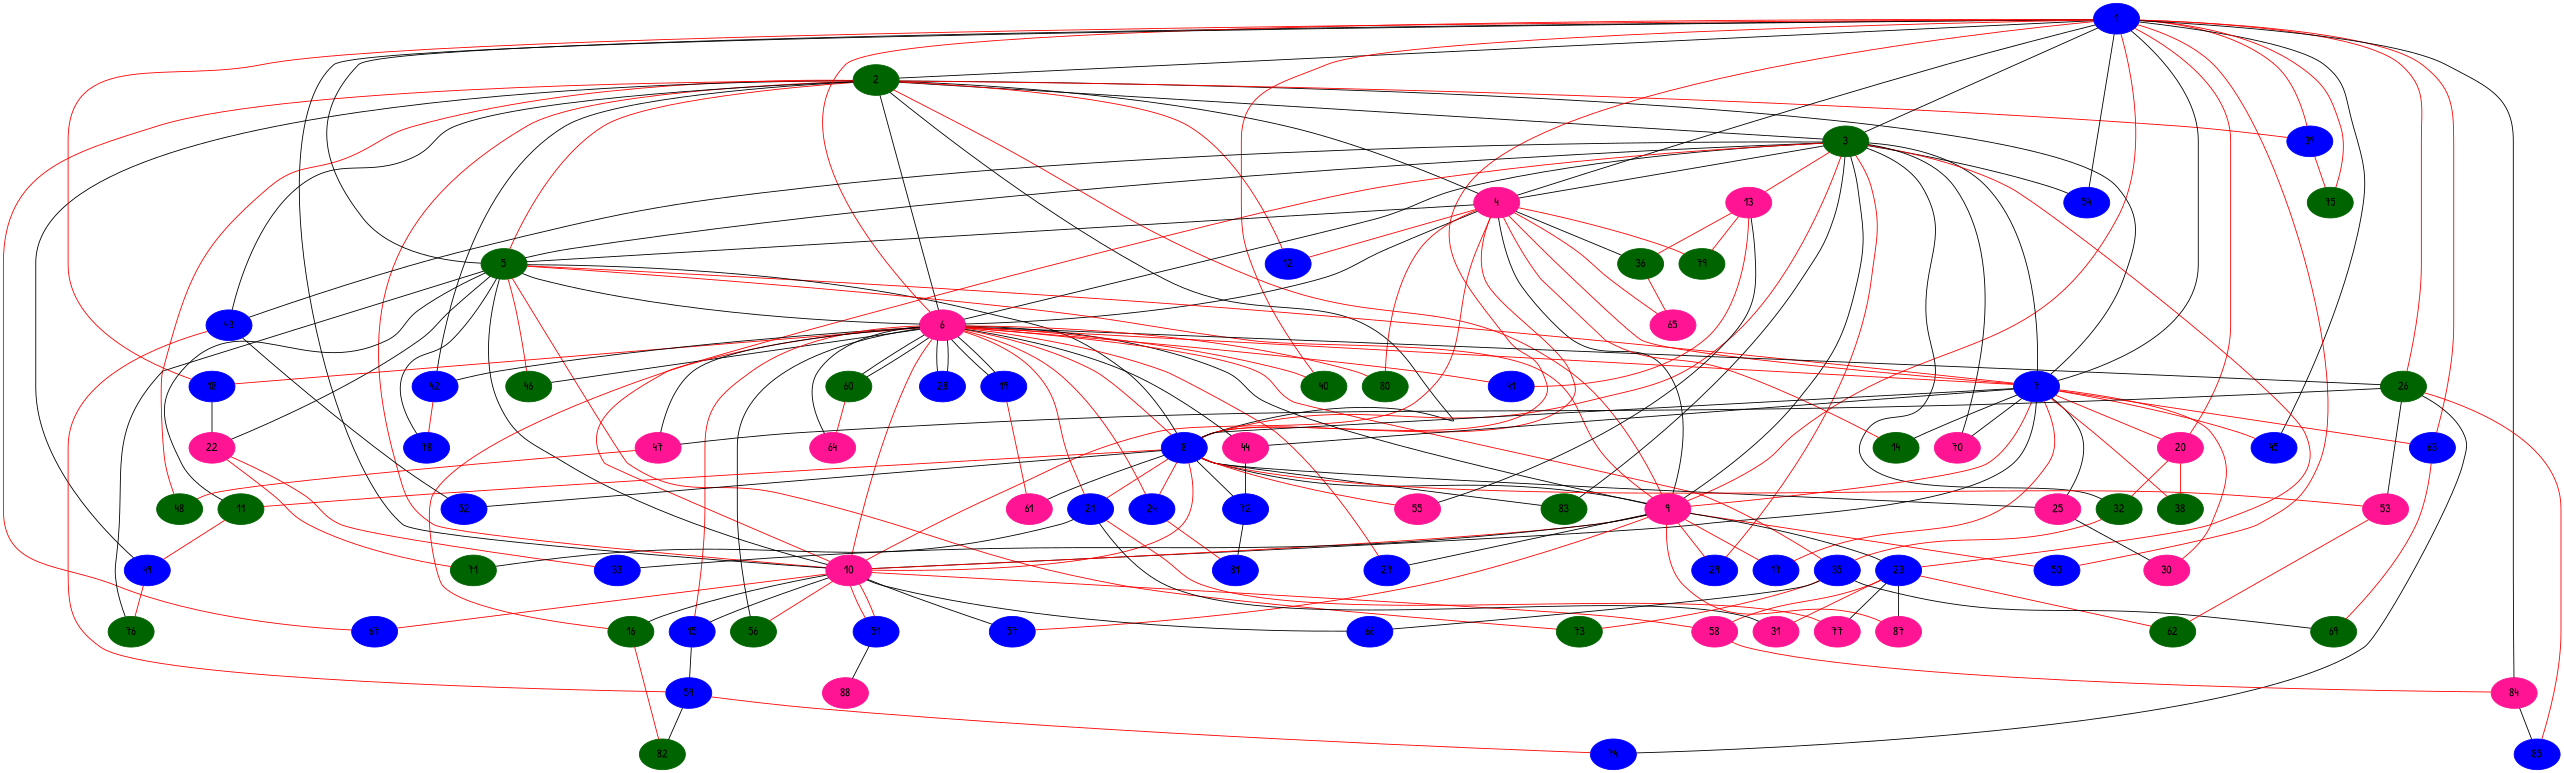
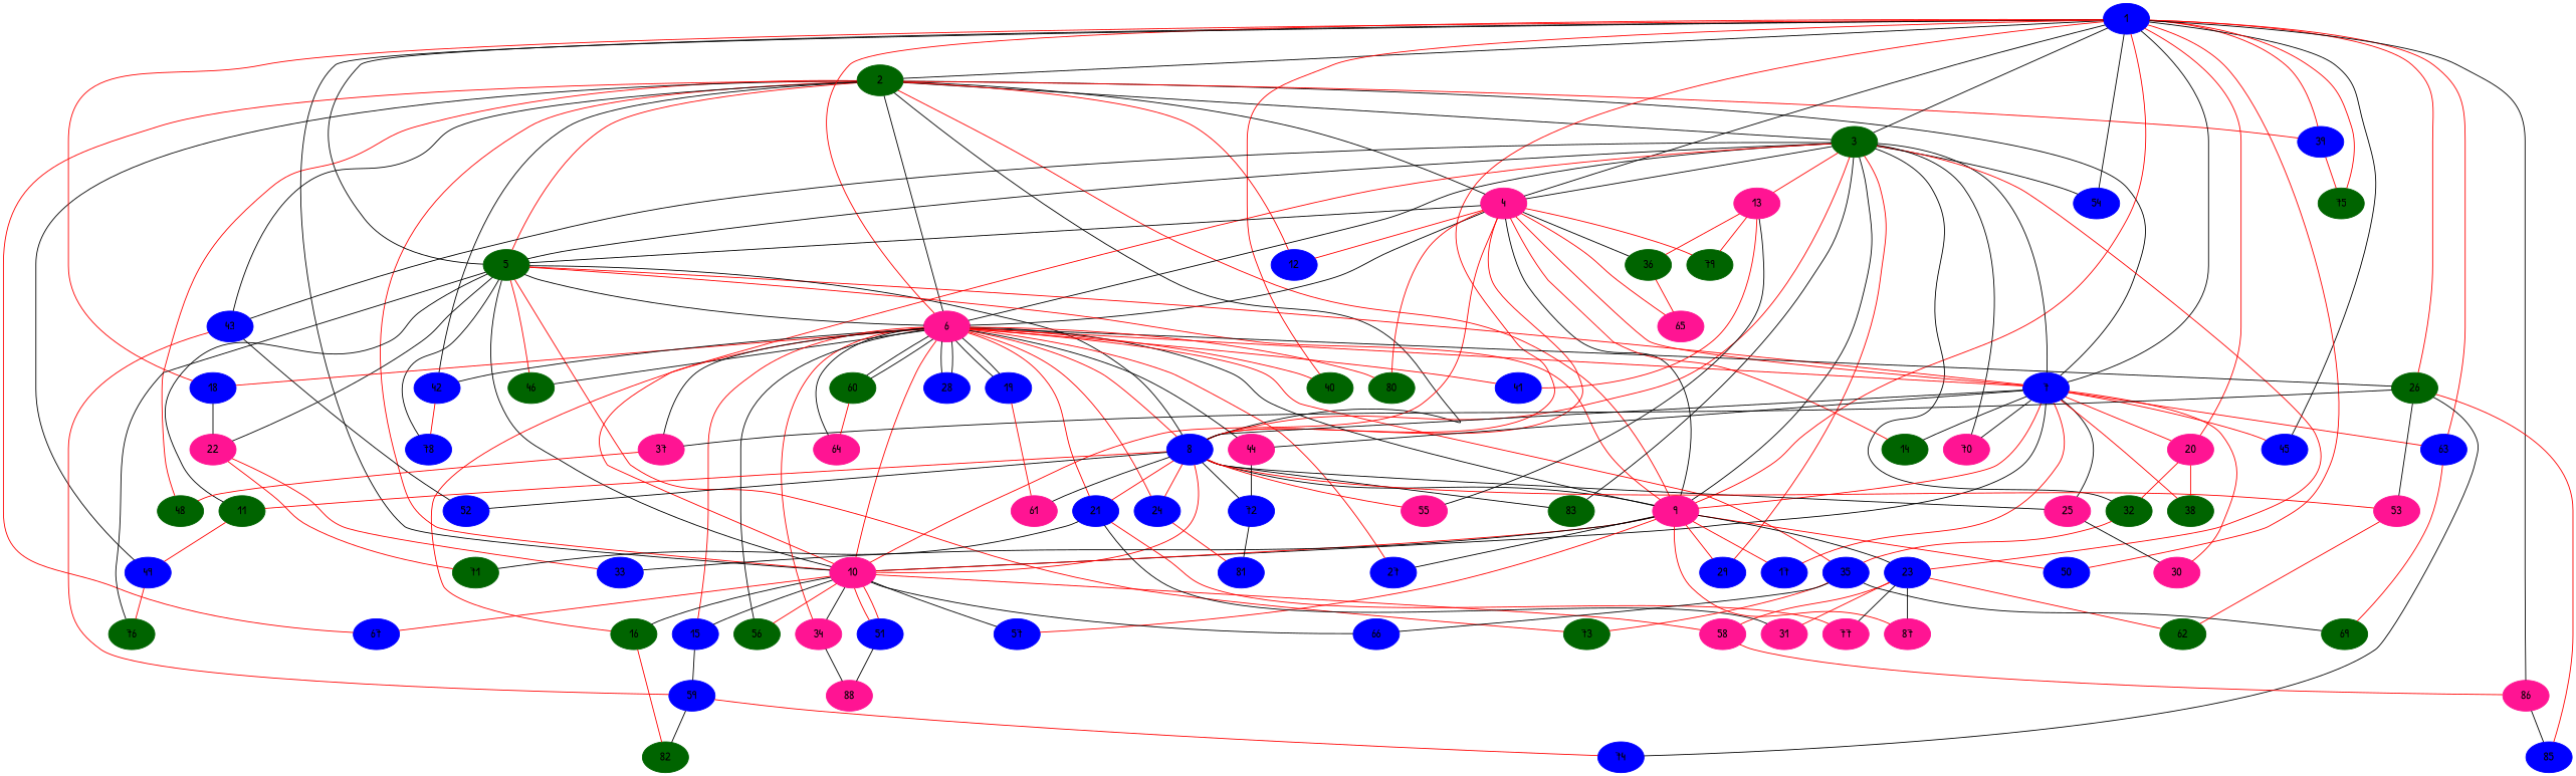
  graph {
    fontname="Patrick Hand"
    node [color=blue fontname="Patrick Hand" style=filled]
    edge [color=red fontname="Patrick Hand"]
    2 [color=darkgreen]
    1
    3 [color=darkgreen]
    4 [color=deeppink]
    5 [color=darkgreen]
    6 [color=deeppink]
    7
    8
    9 [color=deeppink]
    10 [color=deeppink]
    18
    20 [color=deeppink]
    26 [color=darkgreen]
    39
    40 [color=darkgreen]
    45
    50
    54
    63
    75 [color=darkgreen]
-   84 [color=deeppink]
+   84 [color=deeppink label=86]
    12
    42
    43
    48 [color=darkgreen]
    49
    67
    13 [color=deeppink]
    23
    29
    32 [color=darkgreen]
    70 [color=deeppink]
    83 [color=darkgreen]
    14 [color=darkgreen]
    36 [color=darkgreen]
    65 [color=deeppink]
    79 [color=darkgreen]
    80 [color=darkgreen]
    11 [color=darkgreen]
    22 [color=deeppink]
    46 [color=darkgreen]
    73 [color=darkgreen]
    76 [color=darkgreen]
    78
    15
    16 [color=darkgreen]
    19
    21
    24
    27
    28
+   34 [color=deeppink]
    35
-   37 [color=deeppink label=47]
+   37 [color=deeppink]
    41
    44 [color=deeppink]
    56 [color=darkgreen]
    60 [color=darkgreen]
    64 [color=deeppink]
    17
    25 [color=deeppink]
    30 [color=deeppink]
    38 [color=darkgreen]
    52
    53 [color=deeppink]
    55 [color=deeppink]
    61 [color=deeppink]
    72
    33
    n70 [color=deeppink label=87]
    57
    51
    58 [color=deeppink]
    66
    74
    85
    69 [color=darkgreen]
    59
    31 [color=deeppink]
    77 [color=deeppink]
    62 [color=darkgreen]
    71 [color=darkgreen]
    82 [color=darkgreen]
    81
    n85 [color=deeppink label=88]
    2 -- 3 [color=black]
    2 -- 4 [color=black]
    2 -- 5
    2 -- 6 [color=black]
    2 -- 7 [color=black]
    2 -- 8 [color=black]
    2 -- 9
    2 -- 10
    2 -- 39
    2 -- 12
    2 -- 42 [color=black]
    2 -- 43 [color=black]
    2 -- 48
    2 -- 49 [color=black]
    2 -- 67
    1 -- 2 [color=black]
    1 -- 3 [color=black]
    1 -- 4 [color=black]
    1 -- 5 [color=black]
    1 -- 6
    1 -- 7 [color=black]
    1 -- 8
    1 -- 9
    1 -- 10 [color=black]
    1 -- 18
    1 -- 20
    1 -- 26
    1 -- 39
    1 -- 40
    1 -- 45 [color=black]
    1 -- 50
    1 -- 54 [color=black]
    1 -- 63
    1 -- 75
    1 -- 84 [color=black]
    3 -- 4 [color=black]
    3 -- 5 [color=black]
    3 -- 6 [color=black]
    3 -- 7 [color=black]
    3 -- 8
    3 -- 9 [color=black]
    3 -- 10
    3 -- 54 [color=black]
    3 -- 43 [color=black]
    3 -- 13
    3 -- 23
    3 -- 29
    3 -- 32 [color=black]
    3 -- 70 [color=black]
    3 -- 83 [color=black]
    4 -- 5 [color=black]
    4 -- 6 [color=black]
    4 -- 7
    4 -- 8
    4 -- 9 [color=black]
    4 -- 10
    4 -- 12
    4 -- 14
    4 -- 36 [color=black]
    4 -- 65
    4 -- 79
    4 -- 80
    5 -- 6 [color=black]
    5 -- 7
    5 -- 8 [color=black]
    5 -- 9
    5 -- 10 [color=black]
    5 -- 11 [color=black]
    5 -- 22 [color=black]
    5 -- 46
    5 -- 73
    5 -- 76 [color=black]
    5 -- 78 [color=black]
    6 -- 7
    6 -- 8
    6 -- 9 [color=black]
    6 -- 10
    6 -- 18
    6 -- 26 [color=black]
    6 -- 40
    6 -- 42 [color=black]
    6 -- 80
    6 -- 46 [color=black]
    6 -- 15
    6 -- 16
    6 -- 19 [color=black]
    6 -- 19 [color=black]
    6 -- 21
    6 -- 24
    6 -- 27
    6 -- 28 [color=black]
    6 -- 28 [color=black]
+   6 -- 34
    6 -- 35
    6 -- 37 [color=black]
    6 -- 41
    6 -- 44 [color=black]
    6 -- 56 [color=black]
    6 -- 60 [color=black]
    6 -- 60 [color=black]
    6 -- 64 [color=black]
    7 -- 8 [color=black]
    7 -- 9
    7 -- 10 [color=black]
    7 -- 20
    7 -- 45
    7 -- 63
    7 -- 70 [color=black]
    7 -- 14 [color=black]
    7 -- 44 [color=black]
    7 -- 17
    7 -- 25 [color=black]
    7 -- 30
    7 -- 38
    8 -- 9 [color=black]
    8 -- 10
    8 -- 83 [color=black]
    8 -- 11
    8 -- 21
    8 -- 24
    8 -- 25 [color=black]
    8 -- 52 [color=black]
    8 -- 53
    8 -- 55
    8 -- 61 [color=black]
    8 -- 72 [color=black]
    9 -- 10
    9 -- 50
    9 -- 23 [color=black]
    9 -- 29
    9 -- 27 [color=black]
    9 -- 17
    9 -- 33 [color=black]
    9 -- n70
    9 -- 57
    10 -- 67
    10 -- 15 [color=black]
    10 -- 16 [color=black]
+   10 -- 34 [color=black]
    10 -- 56
    10 -- 57 [color=black]
    10 -- 51
    10 -- 51
    10 -- 58
    10 -- 66 [color=black]
    18 -- 22 [color=black]
    20 -- 32
    20 -- 38
    26 -- 37 [color=black]
    26 -- 53 [color=black]
    26 -- 74 [color=black]
    26 -- 85
    39 -- 75
    63 -- 69
    84 -- 85 [color=black]
    42 -- 78
    43 -- 52 [color=black]
    43 -- 59
    49 -- 76
    13 -- 36
    13 -- 79
    13 -- 41
    13 -- 55 [color=black]
    23 -- n70 [color=black]
    23 -- 58
    23 -- 31
    23 -- 77 [color=black]
    23 -- 62
    32 -- 35
    36 -- 65
    11 -- 49
    22 -- 33
    22 -- 71
    15 -- 59 [color=black]
    16 -- 82
    19 -- 61
    21 -- 31 [color=black]
    21 -- 77
    21 -- 71 [color=black]
    24 -- 81
+   34 -- n85 [color=black]
    35 -- 73
    35 -- 66 [color=black]
    35 -- 69 [color=black]
    37 -- 48
    44 -- 72 [color=black]
    60 -- 64
    25 -- 30 [color=black]
    53 -- 62
    72 -- 81 [color=black]
    51 -- n85 [color=black]
    58 -- 84
    59 -- 74
    59 -- 82 [color=black]
  }
